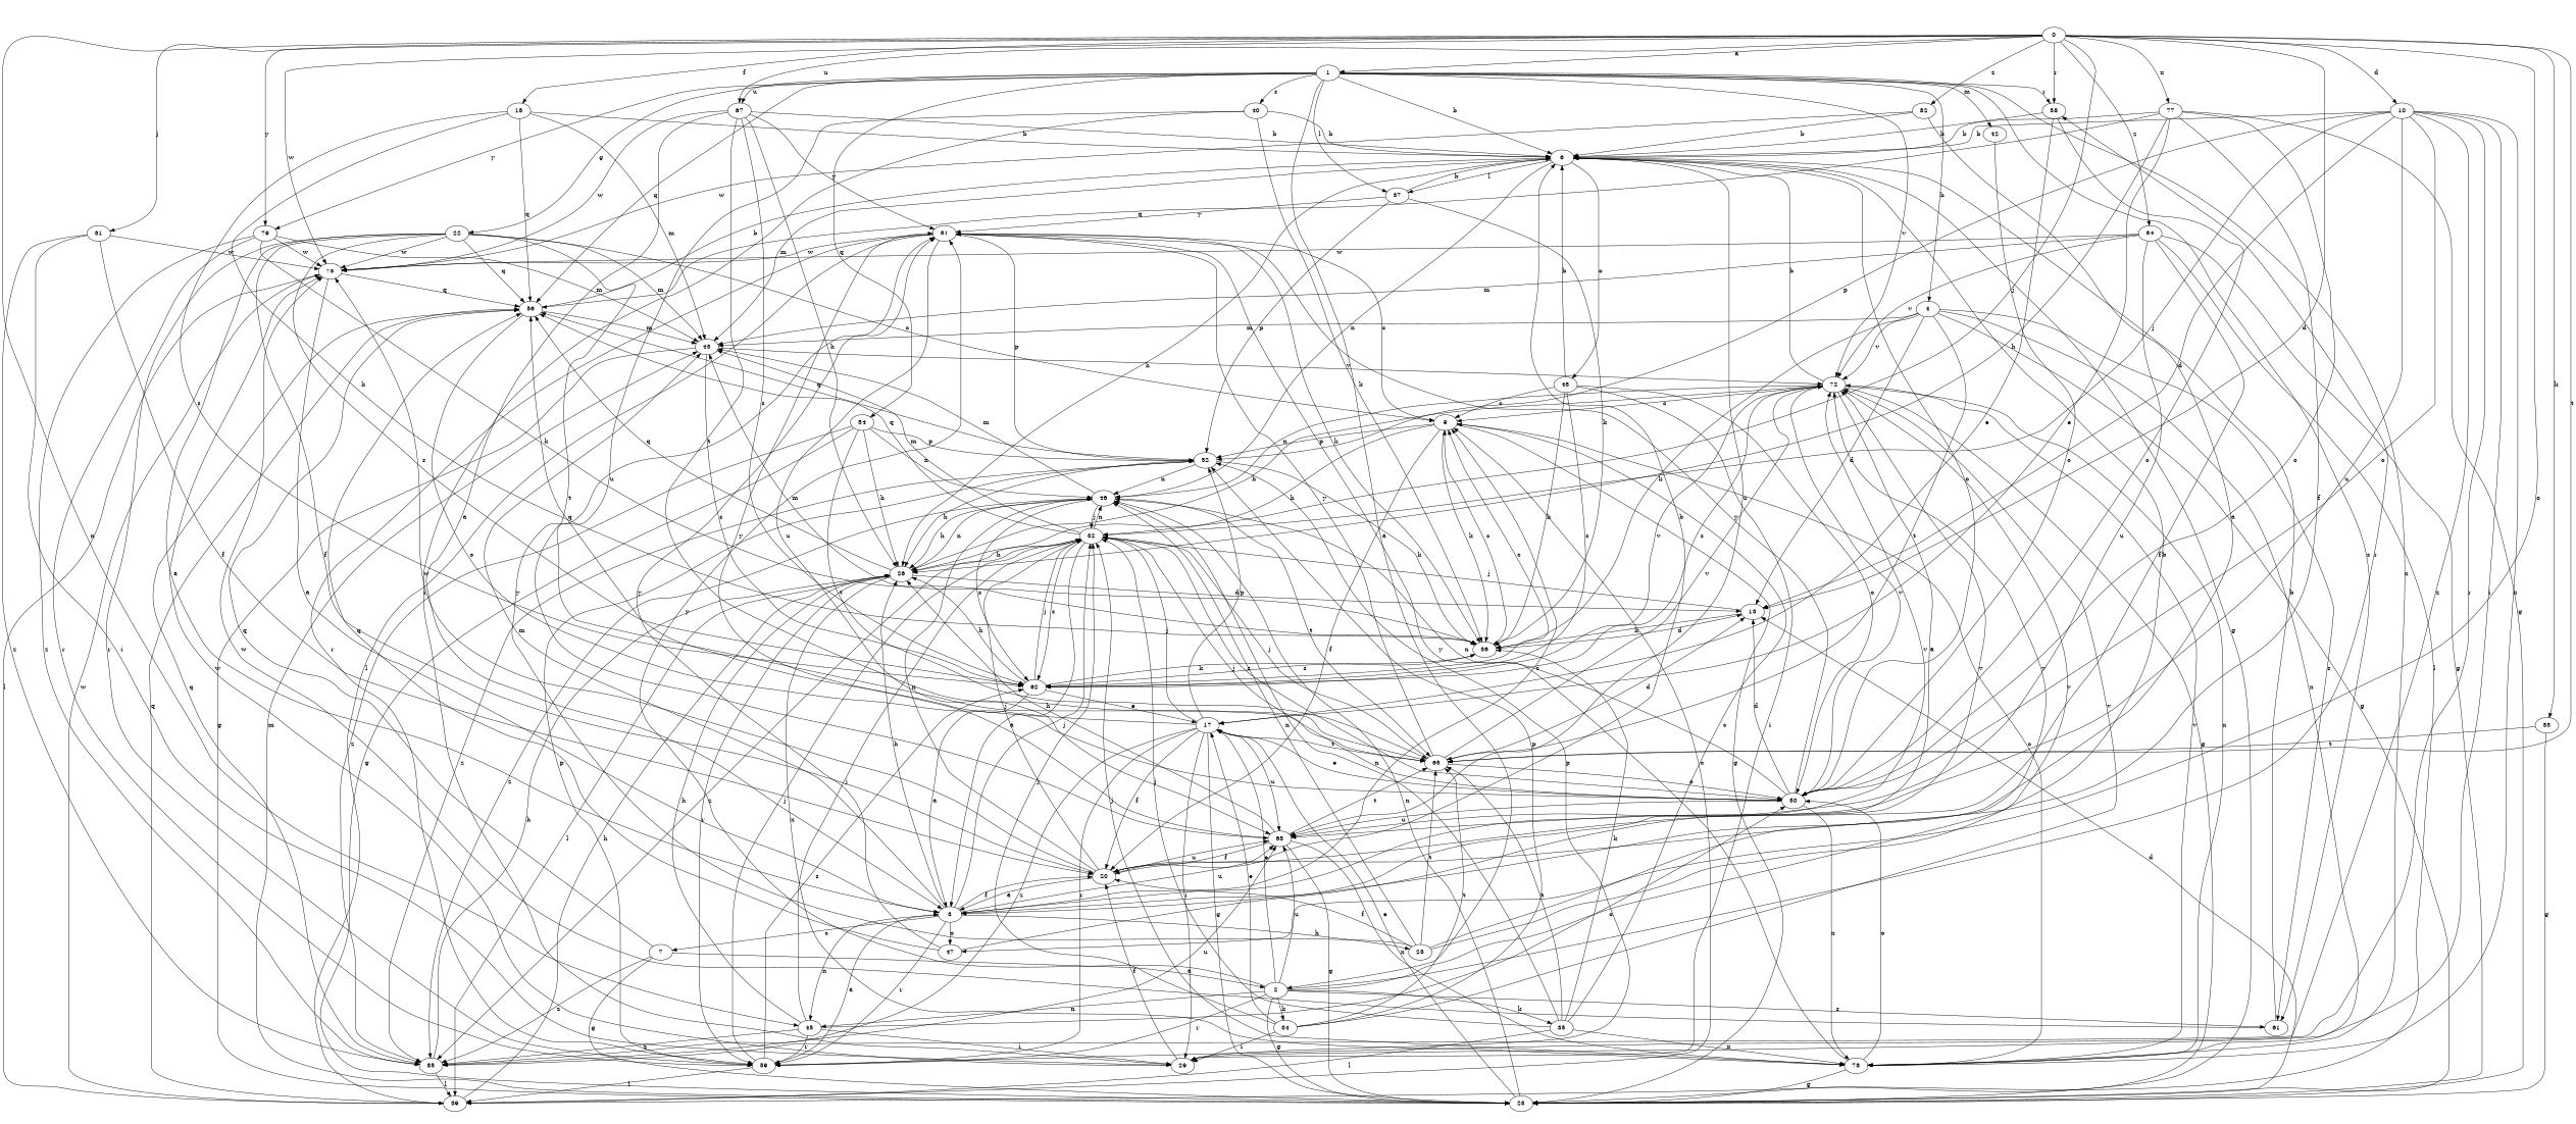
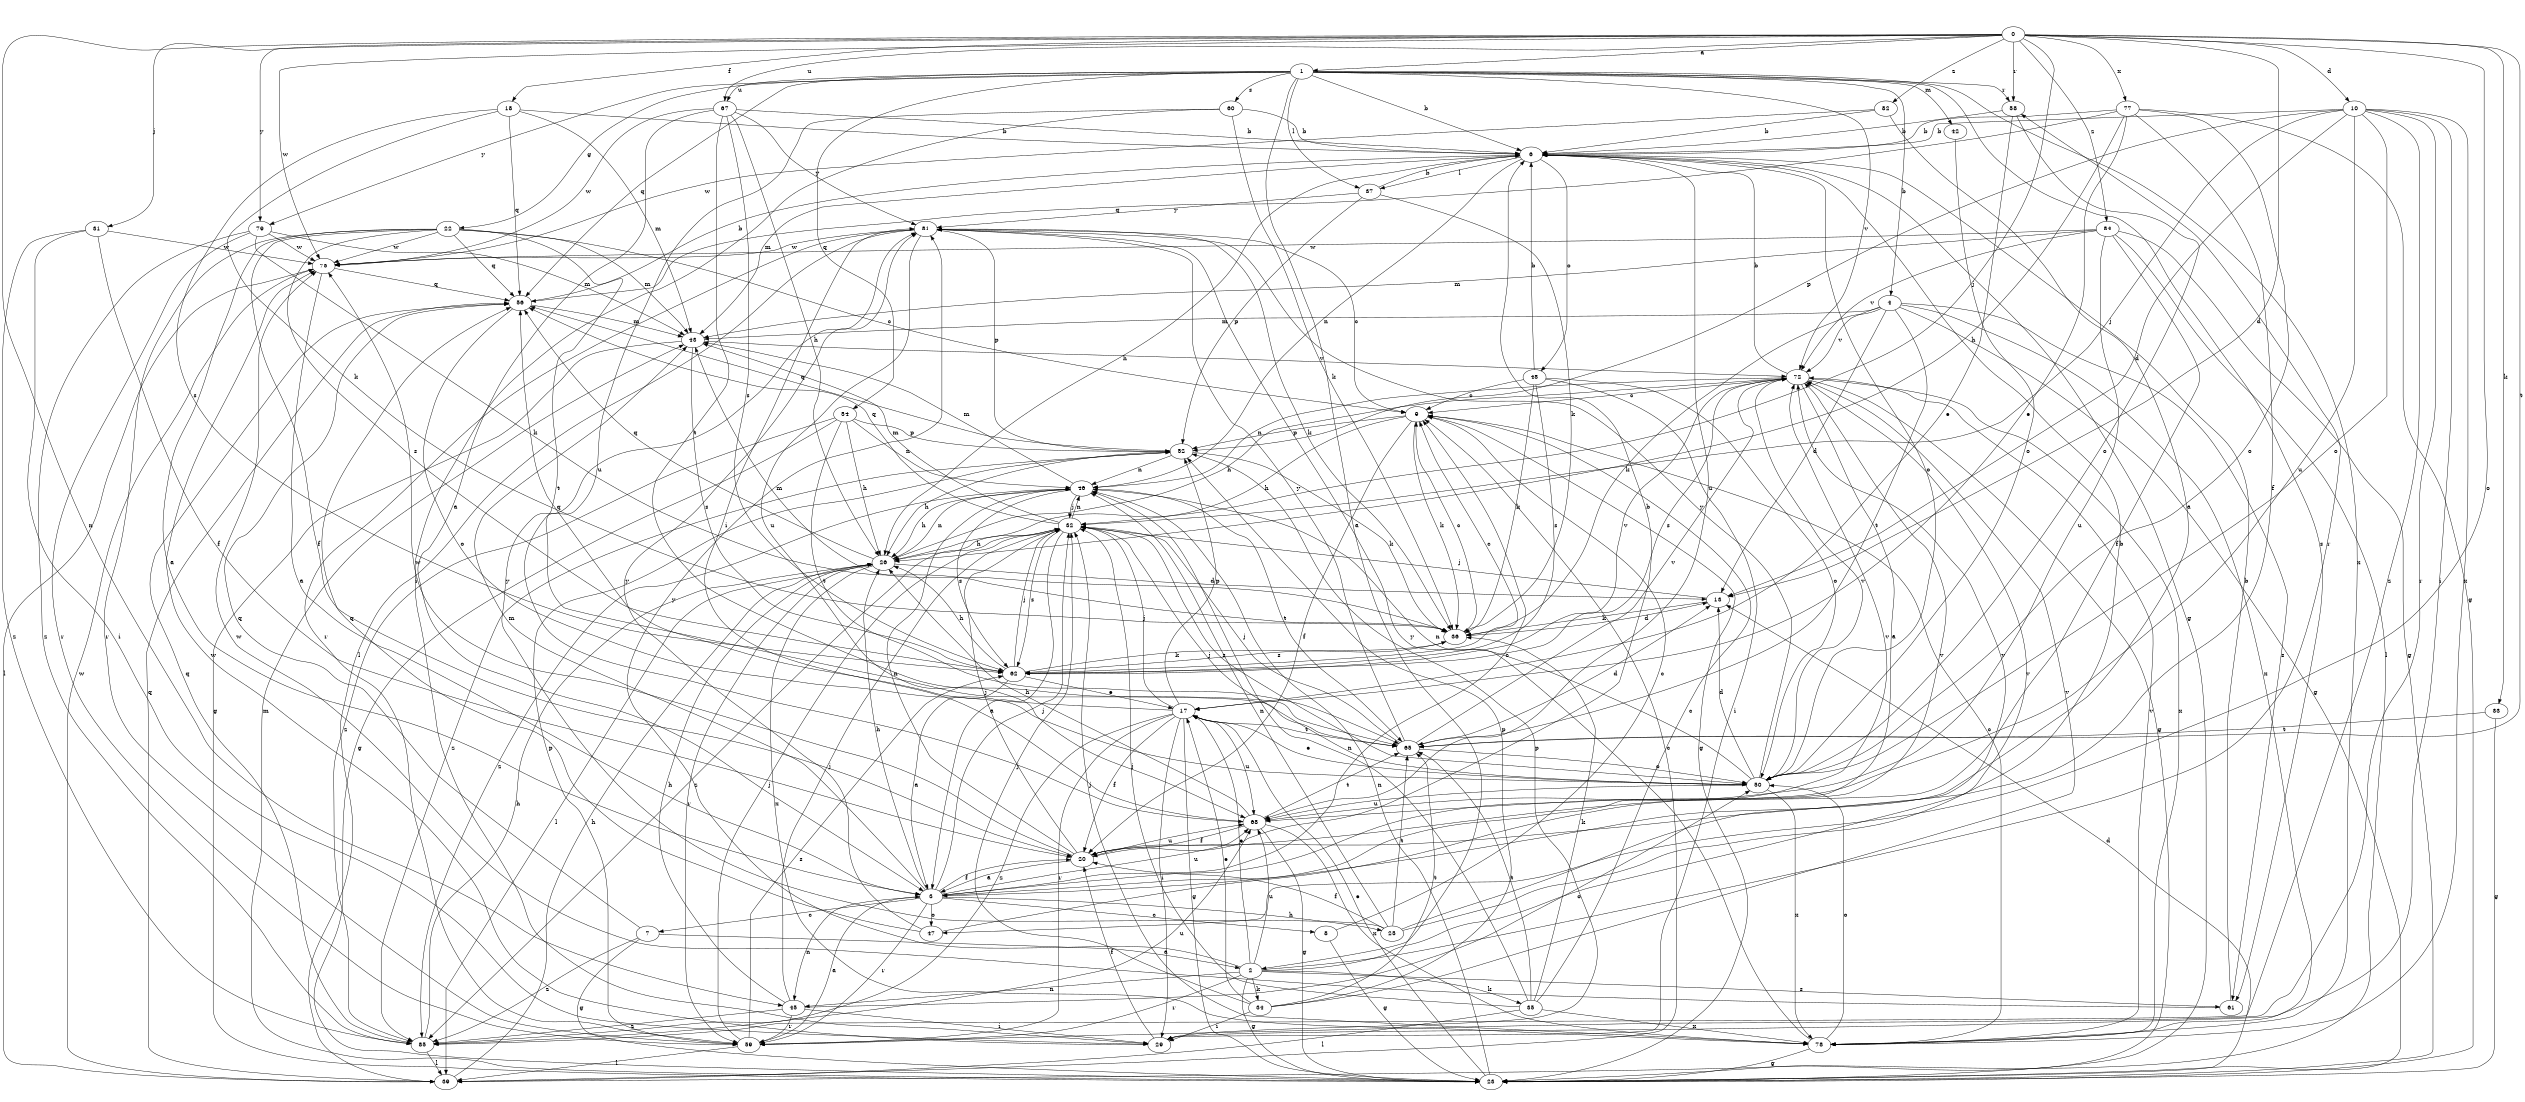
  strict digraph {
    0
    1
    10
    13
    18
    31
    32
    33
    45
    47
    58
    65
    67
    75
    77
    79
    82
    84
    2
    4
    6
    22
    37
    42
    54
    56
-   60 [label=40]
+   60
    61
    72
    78
    59
    68
    50
    85
    52
    29
    36
    43
    62
    20
    3
    26
    46
    23
    81
    17
    39
    34
    35
    48
    9
    7
+   8
    25
    0 -> 1 [label=a]
    0 -> 10 [label=d]
    0 -> 13 [label=d]
    0 -> 18 [label=f]
    0 -> 31 [label=j]
    0 -> 32 [label=j]
    0 -> 33 [label=k]
    0 -> 45 [label=n]
    0 -> 47 [label=o]
    0 -> 58 [label=r]
    0 -> 65 [label=t]
    0 -> 67 [label=u]
    0 -> 75 [label=w]
    0 -> 77 [label=x]
    0 -> 79 [label=y]
    0 -> 82 [label=z]
    0 -> 84 [label=z]
    1 -> 58 [label=r]
    1 -> 67 [label=u]
    1 -> 79 [label=y]
    1 -> 2 [label=a]
    1 -> 4 [label=b]
    1 -> 6 [label=b]
    1 -> 22 [label=g]
    1 -> 37 [label=l]
    1 -> 42 [label=m]
    1 -> 54 [label=q]
    1 -> 56 [label=q]
    1 -> 60 [label=s]
    1 -> 61 [label=s]
    1 -> 72 [label=v]
    1 -> 78 [label=x]
    10 -> 13 [label=d]
    10 -> 32 [label=j]
    10 -> 6 [label=b]
    10 -> 78 [label=x]
    10 -> 59 [label=r]
    10 -> 68 [label=u]
    10 -> 50 [label=o]
    10 -> 85 [label=z]
    10 -> 52 [label=p]
    10 -> 29 [label=i]
    13 -> 32 [label=j]
    13 -> 36 [label=k]
    18 -> 6 [label=b]
    18 -> 56 [label=q]
    18 -> 36 [label=k]
    18 -> 43 [label=m]
    18 -> 62 [label=s]
    31 -> 75 [label=w]
    31 -> 85 [label=z]
    31 -> 29 [label=i]
    31 -> 20 [label=f]
    32 -> 56 [label=q]
    32 -> 50 [label=s]
    32 -> 85 [label=z]
    32 -> 43 [label=m]
    32 -> 62 [label=s]
    32 -> 3 [label=a]
    32 -> 26 [label=h]
    32 -> 46 [label=n]
    33 -> 65 [label=t]
    33 -> 23 [label=g]
    45 -> 32 [label=j]
    45 -> 59 [label=r]
    45 -> 50 [label=o]
    45 -> 85 [label=z]
    45 -> 29 [label=i]
    45 -> 26 [label=h]
    47 -> 56 [label=q]
    47 -> 72 [label=v]
    47 -> 81 [label=y]
    58 -> 6 [label=b]
    58 -> 50 [label=o]
    58 -> 17 [label=e]
    65 -> 13 [label=d]
    65 -> 32 [label=j]
    65 -> 72 [label=v]
    65 -> 50 [label=o]
    65 -> 81 [label=y]
    67 -> 65 [label=t]
    67 -> 75 [label=w]
    67 -> 6 [label=b]
    67 -> 62 [label=s]
    67 -> 3 [label=a]
    67 -> 26 [label=h]
    67 -> 81 [label=y]
    75 -> 56 [label=q]
    75 -> 3 [label=a]
    75 -> 39 [label=l]
    77 -> 6 [label=b]
    77 -> 56 [label=q]
    77 -> 50 [label=o]
    77 -> 20 [label=f]
    77 -> 26 [label=h]
    77 -> 23 [label=g]
    77 -> 17 [label=e]
    79 -> 75 [label=w]
    79 -> 59 [label=r]
    79 -> 85 [label=z]
    79 -> 36 [label=k]
    79 -> 43 [label=m]
    82 -> 75 [label=w]
    82 -> 6 [label=b]
    82 -> 3 [label=a]
    84 -> 75 [label=w]
    84 -> 72 [label=v]
    84 -> 68 [label=u]
    84 -> 43 [label=m]
    84 -> 20 [label=f]
    84 -> 23 [label=g]
    84 -> 39 [label=l]
    2 -> 45 [label=n]
    2 -> 58 [label=r]
    2 -> 61 [label=s]
    2 -> 72 [label=v]
    2 -> 59 [label=r]
    2 -> 68 [label=u]
    2 -> 23 [label=g]
    2 -> 81 [label=y]
    2 -> 17 [label=e]
    2 -> 34 [label=k]
    2 -> 35 [label=k]
    4 -> 13 [label=d]
    4 -> 65 [label=t]
    4 -> 61 [label=s]
    4 -> 72 [label=v]
    4 -> 78 [label=x]
    4 -> 36 [label=k]
    4 -> 43 [label=m]
    4 -> 23 [label=g]
    6 -> 37 [label=l]
    6 -> 68 [label=u]
    6 -> 50 [label=o]
    6 -> 43 [label=m]
    6 -> 26 [label=h]
    6 -> 46 [label=n]
    6 -> 23 [label=g]
    6 -> 48 [label=o]
    22 -> 65 [label=t]
    22 -> 75 [label=w]
    22 -> 56 [label=q]
    22 -> 59 [label=r]
    22 -> 43 [label=m]
    22 -> 62 [label=s]
    22 -> 20 [label=f]
    22 -> 3 [label=a]
    22 -> 9 [label=c]
    37 -> 6 [label=b]
    37 -> 52 [label=p]
    37 -> 36 [label=k]
    37 -> 81 [label=y]
    42 -> 50 [label=o]
    54 -> 65 [label=t]
    54 -> 85 [label=z]
    54 -> 52 [label=p]
    54 -> 26 [label=h]
    54 -> 46 [label=n]
    54 -> 23 [label=g]
    56 -> 6 [label=b]
    56 -> 50 [label=o]
    56 -> 43 [label=m]
    60 -> 6 [label=b]
    60 -> 68 [label=u]
    60 -> 29 [label=i]
    60 -> 36 [label=k]
    61 -> 75 [label=w]
    61 -> 6 [label=b]
    72 -> 6 [label=b]
    72 -> 78 [label=x]
    72 -> 62 [label=s]
    72 -> 3 [label=a]
    72 -> 26 [label=h]
    72 -> 46 [label=n]
    72 -> 23 [label=g]
    72 -> 9 [label=c]
    78 -> 32 [label=j]
    78 -> 72 [label=v]
    78 -> 50 [label=o]
    78 -> 23 [label=g]
    78 -> 81 [label=y]
    78 -> 9 [label=c]
    59 -> 32 [label=j]
    59 -> 52 [label=p]
    59 -> 62 [label=s]
    59 -> 3 [label=a]
    59 -> 39 [label=l]
    68 -> 65 [label=t]
    68 -> 78 [label=x]
    68 -> 20 [label=f]
    68 -> 26 [label=h]
    68 -> 23 [label=g]
-   68 -> 81 [label=y]
+   68 -> 81 [label=i]
    50 -> 13 [label=d]
    50 -> 32 [label=j]
    50 -> 72 [label=v]
    50 -> 78 [label=x]
    50 -> 68 [label=u]
    50 -> 46 [label=n]
    50 -> 81 [label=y]
    50 -> 17 [label=e]
    85 -> 56 [label=q]
    85 -> 68 [label=u]
    85 -> 26 [label=h]
    85 -> 39 [label=l]
    52 -> 56 [label=q]
    52 -> 85 [label=z]
    52 -> 36 [label=k]
    52 -> 26 [label=h]
    52 -> 46 [label=n]
    29 -> 75 [label=w]
    29 -> 52 [label=p]
    29 -> 20 [label=f]
    36 -> 13 [label=d]
    36 -> 43 [label=m]
    36 -> 62 [label=s]
    36 -> 9 [label=c]
    43 -> 72 [label=v]
    43 -> 62 [label=s]
    43 -> 23 [label=g]
    62 -> 32 [label=j]
    62 -> 72 [label=v]
    62 -> 36 [label=k]
    62 -> 3 [label=a]
    62 -> 26 [label=h]
    62 -> 17 [label=e]
    62 -> 9 [label=c]
    20 -> 32 [label=j]
    20 -> 75 [label=w]
    20 -> 6 [label=b]
    20 -> 68 [label=u]
    20 -> 3 [label=a]
    20 -> 46 [label=n]
    3 -> 32 [label=j]
    3 -> 45 [label=n]
    3 -> 47 [label=o]
    3 -> 72 [label=v]
    3 -> 59 [label=r]
    3 -> 68 [label=u]
    3 -> 43 [label=m]
    3 -> 20 [label=f]
    3 -> 26 [label=h]
    3 -> 9 [label=c]
    3 -> 7 [label=c]
+   3 -> 8 [label=c]
    3 -> 25 [label=h]
    26 -> 13 [label=d]
    26 -> 56 [label=q]
    26 -> 78 [label=x]
    26 -> 59 [label=r]
    26 -> 46 [label=n]
    26 -> 39 [label=l]
    46 -> 32 [label=j]
    46 -> 65 [label=t]
    46 -> 85 [label=z]
    46 -> 43 [label=m]
    46 -> 62 [label=s]
    46 -> 26 [label=h]
    23 -> 13 [label=d]
    23 -> 43 [label=m]
    23 -> 46 [label=n]
    23 -> 17 [label=e]
    81 -> 75 [label=w]
    81 -> 59 [label=r]
    81 -> 68 [label=u]
    81 -> 52 [label=p]
    81 -> 36 [label=k]
    81 -> 39 [label=l]
    81 -> 9 [label=c]
    17 -> 32 [label=j]
    17 -> 65 [label=t]
    17 -> 56 [label=q]
    17 -> 59 [label=r]
    17 -> 68 [label=u]
    17 -> 85 [label=z]
    17 -> 52 [label=p]
    17 -> 29 [label=i]
    17 -> 20 [label=f]
    17 -> 23 [label=g]
    39 -> 75 [label=w]
    39 -> 56 [label=q]
    39 -> 26 [label=h]
    39 -> 9 [label=c]
    34 -> 32 [label=j]
    34 -> 65 [label=t]
    34 -> 72 [label=v]
    34 -> 52 [label=p]
    34 -> 29 [label=i]
    34 -> 17 [label=e]
    35 -> 32 [label=j]
    35 -> 65 [label=t]
    35 -> 78 [label=x]
    35 -> 36 [label=k]
    35 -> 46 [label=n]
    35 -> 39 [label=l]
    35 -> 9 [label=c]
    48 -> 6 [label=b]
    48 -> 50 [label=o]
    48 -> 29 [label=i]
    48 -> 36 [label=k]
    48 -> 62 [label=s]
    48 -> 9 [label=c]
    9 -> 52 [label=p]
    9 -> 36 [label=k]
    9 -> 20 [label=f]
    9 -> 26 [label=h]
    9 -> 23 [label=g]
    7 -> 2 [label=a]
    7 -> 56 [label=q]
    7 -> 85 [label=z]
    7 -> 23 [label=g]
+   8 -> 23 [label=g]
+   8 -> 9 [label=c]
    25 -> 65 [label=t]
    25 -> 6 [label=b]
    25 -> 72 [label=v]
    25 -> 20 [label=f]
    25 -> 46 [label=n]
    25 -> 81 [label=y]
  }
